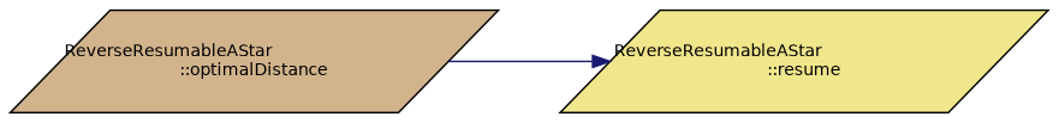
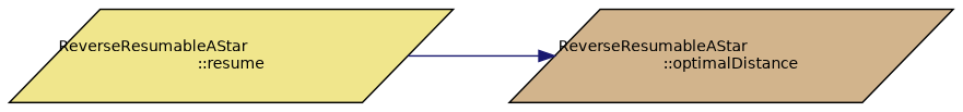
  digraph {
    rankdir=RL
    node [color=black fontname=Helvetica fontsize=10 shape=parallelogram style=filled]
    n1 [fillcolor=khaki fontcolor=black height=0.2 label="ReverseResumableAStar\l::resume" width=0.4]
    n2 [fillcolor=tan height=0.2 label="ReverseResumableAStar\l::optimalDistance" width=0.4]
-   n1 -> n2 [color=midnightblue dir=back fontname=Helvetica fontsize=10 labelfontname=Helvetica labelfontsize=10 style=solid]
+   n2 -> n1 [color=midnightblue dir=back fontname=Helvetica fontsize=10 labelfontname=Helvetica labelfontsize=10 style=solid]
  }
